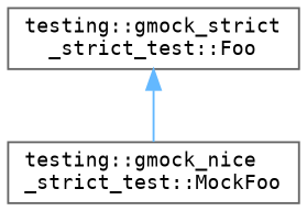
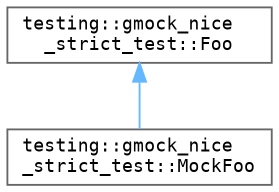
  digraph {
    rankdir=TB
    fontname="DejaVu Sans Mono"
    node [color=grey40 fillcolor=white fontname="DejaVu Sans Mono" fontsize=10 shape=box style=filled]
-   n1 [height=0.2 label="testing::gmock_strict\l_strict_test::Foo" width=0.4]
+   n1 [height=0.2 label="testing::gmock_nice\l_strict_test::Foo" width=0.4]
    n2 [height=0.2 label="testing::gmock_nice\l_strict_test::MockFoo" width=0.4]
    n1 -> n2 [color=steelblue1 dir=back fontname="DejaVu Sans Mono" fontsize=10 labelfontname=Helvetica labelfontsize=10 style=solid]
  }
